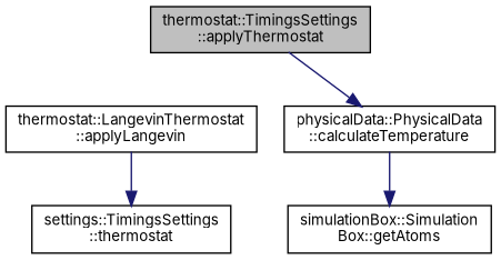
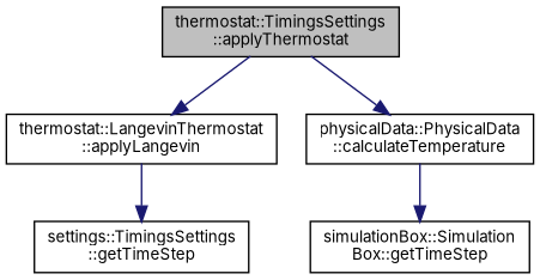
  digraph {
    fontname=Inter
    rankdir=TB
    node [color=black fillcolor=white fontname=Inter fontsize=10 shape=record style=filled]
    edge [color=midnightblue fontname=Inter fontsize=10 labelfontname=Helvetica labelfontsize=10 style=solid]
    n1 [fillcolor=grey75 fontcolor=black height=0.2 label="thermostat::TimingsSettings\l::applyThermostat" width=0.4]
    n2 [height=0.2 label="thermostat::LangevinThermostat\l::applyLangevin" width=0.4]
    n3 [height=0.2 label="physicalData::PhysicalData\l::calculateTemperature" width=0.4]
-   n4 [height=0.2 label="settings::TimingsSettings\l::thermostat" width=0.4]
-   n5 [height=0.2 label="simulationBox::Simulation\lBox::getAtoms" width=0.4]
+   n4 [height=0.2 label="settings::TimingsSettings\l::getTimeStep" width=0.4]
+   n5 [height=0.2 label="simulationBox::Simulation\lBox::getTimeStep" width=0.4]
+   n1 -> n2
    n1 -> n3
    n2 -> n4
    n3 -> n5
  }
